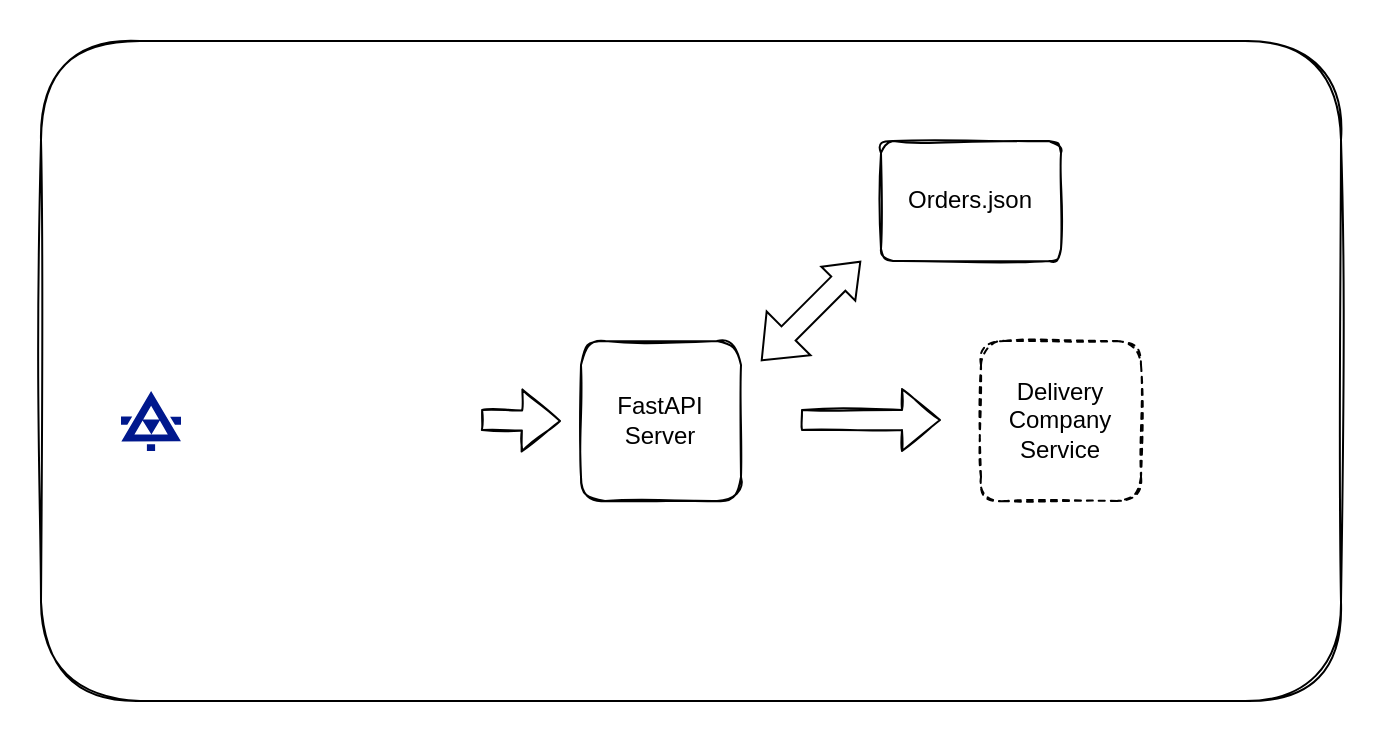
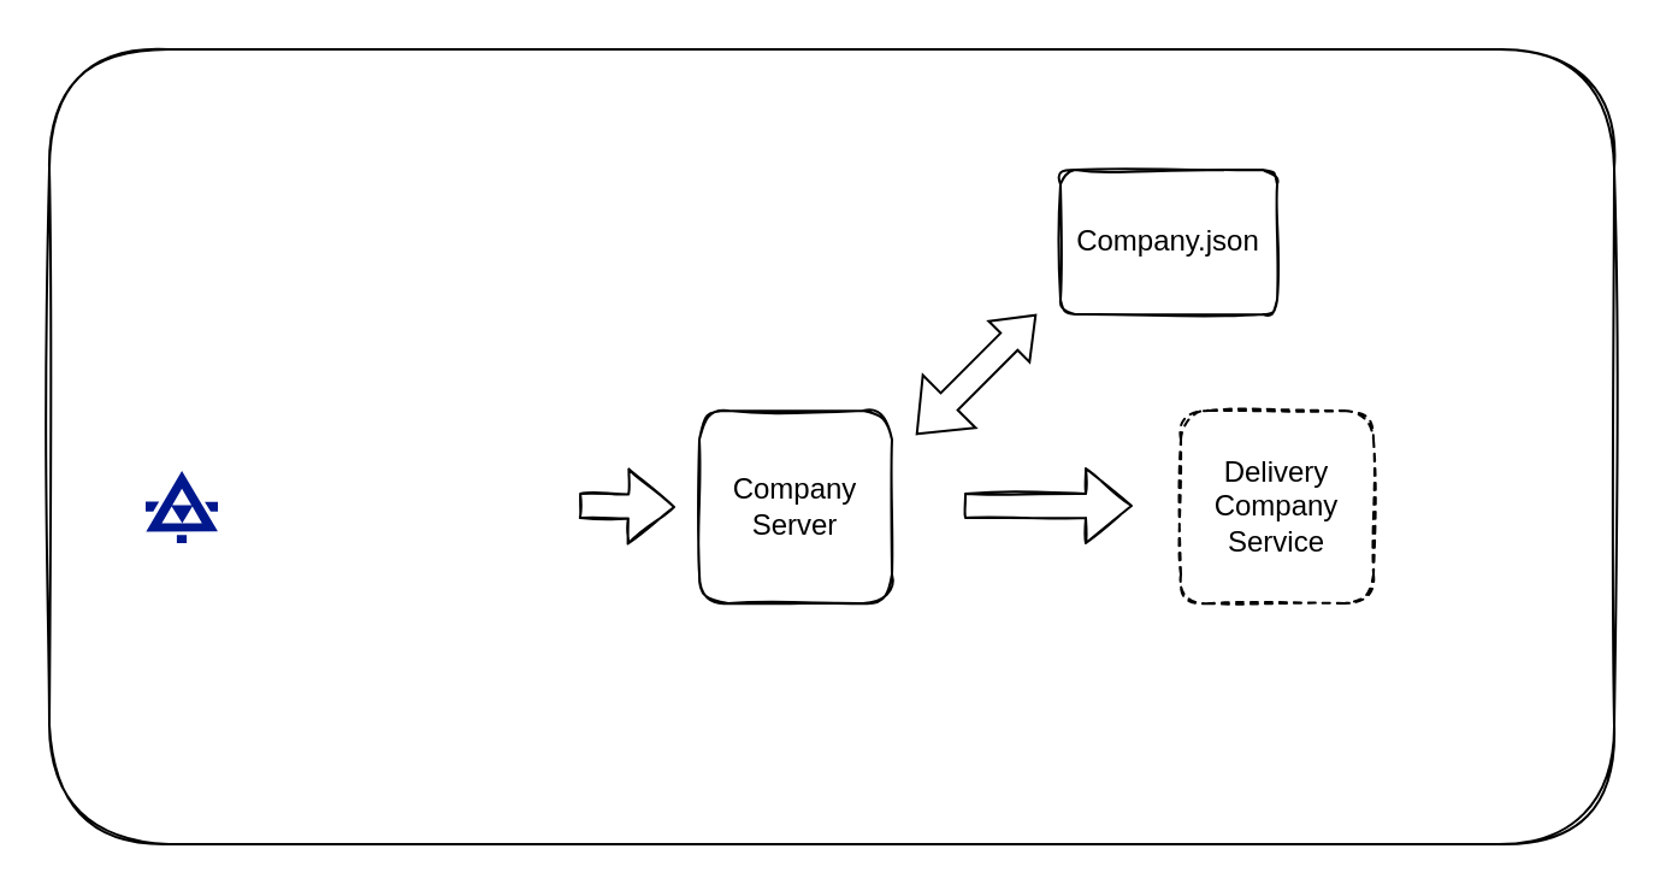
  <mxCell id="0" />
  <mxCell id="1" parent="0" />
  <mxCell id="2" value="" style="rounded=1;whiteSpace=wrap;html=1;sketch=1;" vertex="1" parent="1"><mxGeometry x="20" y="20" width="650" height="330" as="geometry" /></mxCell>
- <mxCell id="3" value="FastAPI Server" style="whiteSpace=wrap;html=1;aspect=fixed;rounded=1;sketch=1;" vertex="1" parent="1"><mxGeometry x="290" y="170" width="80" height="80" as="geometry" /></mxCell>
+ <mxCell id="3" value="Company Server" style="whiteSpace=wrap;html=1;aspect=fixed;rounded=1;sketch=1;" vertex="1" parent="1"><mxGeometry x="290" y="170" width="80" height="80" as="geometry" /></mxCell>
  <mxCell id="4" value="" style="group;sketch=1;rounded=1;" vertex="1" connectable="0" parent="1"><mxGeometry x="60" y="195" width="140" height="30" as="geometry" /></mxCell>
  <mxCell id="5" value="" style="sketch=0;aspect=fixed;pointerEvents=1;shadow=0;dashed=0;html=1;strokeColor=none;labelPosition=center;verticalLabelPosition=bottom;verticalAlign=top;align=center;fillColor=#00188D;shape=mxgraph.mscae.enterprise.xml_web_service" vertex="1" parent="4"><mxGeometry width="30" height="30" as="geometry" /></mxCell>
- <mxCell id="6" value="Orders.json" style="rounded=1;whiteSpace=wrap;html=1;sketch=1;arcSize=10;" vertex="1" parent="1"><mxGeometry x="440" y="70" width="90" height="60" as="geometry" /></mxCell>
+ <mxCell id="6" value="Company.json" style="rounded=1;whiteSpace=wrap;html=1;sketch=1;arcSize=10;" vertex="1" parent="1"><mxGeometry x="440" y="70" width="90" height="60" as="geometry" /></mxCell>
  <mxCell id="7" value="" style="shape=flexArrow;endArrow=classic;html=1;rounded=0;endWidth=13;endSize=4.85;startArrow=block;" edge="1" parent="1"><mxGeometry width="50" height="50" relative="1" as="geometry"><mxPoint x="380" y="180" as="sourcePoint" /><mxPoint x="430" y="130" as="targetPoint" /></mxGeometry></mxCell>
  <mxCell id="8" value="" style="shape=flexArrow;endArrow=classic;html=1;rounded=1;shadow=0;sketch=1;" edge="1" parent="1"><mxGeometry width="50" height="50" relative="1" as="geometry"><mxPoint x="400" y="209.5" as="sourcePoint" /><mxPoint x="470" y="209.5" as="targetPoint" /></mxGeometry></mxCell>
  <mxCell id="9" value="Delivery Company Service" style="whiteSpace=wrap;html=1;aspect=fixed;rounded=1;sketch=1;dashed=1;" vertex="1" parent="1"><mxGeometry x="490" y="170" width="80" height="80" as="geometry" /></mxCell>
  <mxCell id="10" value="" style="shape=flexArrow;endArrow=classic;html=1;rounded=1;shadow=0;sketch=1;" edge="1" parent="1"><mxGeometry width="50" height="50" relative="1" as="geometry"><mxPoint x="240" y="209.5" as="sourcePoint" /><mxPoint x="280" y="210" as="targetPoint" /></mxGeometry></mxCell>
